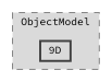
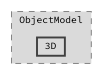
  digraph {
    compound=true
    fontname="Source Code Pro"
-   n1 [color=grey25 fillcolor="#dadada" fontname="Source Code Pro" fontsize=10 height=0.2 label="9D" shape=box style="filled,bold" width=0.4]
+   n1 [color=grey25 fillcolor="#dadada" fontname="Source Code Pro" fontsize=10 height=0.2 label="3D" shape=box style="filled,bold" width=0.4]
    subgraph cluster_1 {
      bgcolor="#dadada"
      fontsize=10
      label=ObjectModel
      pencolor=grey50
      style="filled,dashed"
      n1
    }
  }
